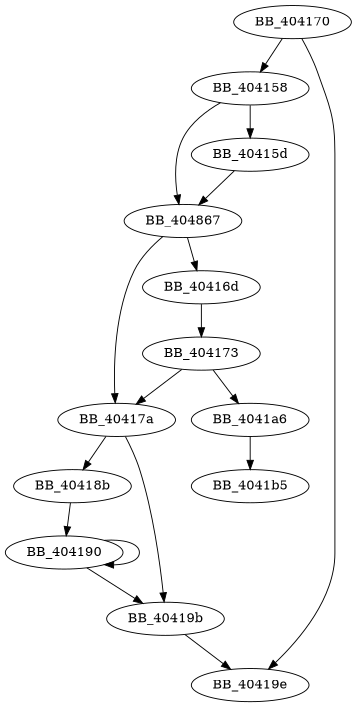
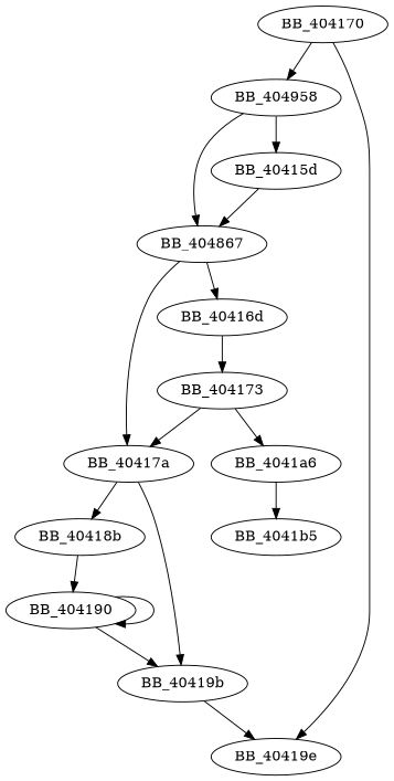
  digraph {
    n1 [label=BB_404170]
-   BB_404158
+   BB_404158 [label=BB_404958]
    BB_40419e
    BB_40415d
    n5 [label=BB_404867]
    BB_40416d
    BB_40417a
    BB_404173
    BB_40418b
    BB_40419b
    BB_4041a6
    BB_404190
    BB_4041b5
    n1 -> BB_404158
    n1 -> BB_40419e
    BB_404158 -> BB_40415d
    BB_404158 -> n5
    BB_40415d -> n5
    n5 -> BB_40416d
    n5 -> BB_40417a
    BB_40416d -> BB_404173
    BB_40417a -> BB_40418b
    BB_40417a -> BB_40419b
    BB_404173 -> BB_40417a
    BB_404173 -> BB_4041a6
    BB_40418b -> BB_404190
    BB_40419b -> BB_40419e
    BB_4041a6 -> BB_4041b5
    BB_404190 -> BB_40419b
    BB_404190 -> BB_404190
  }
